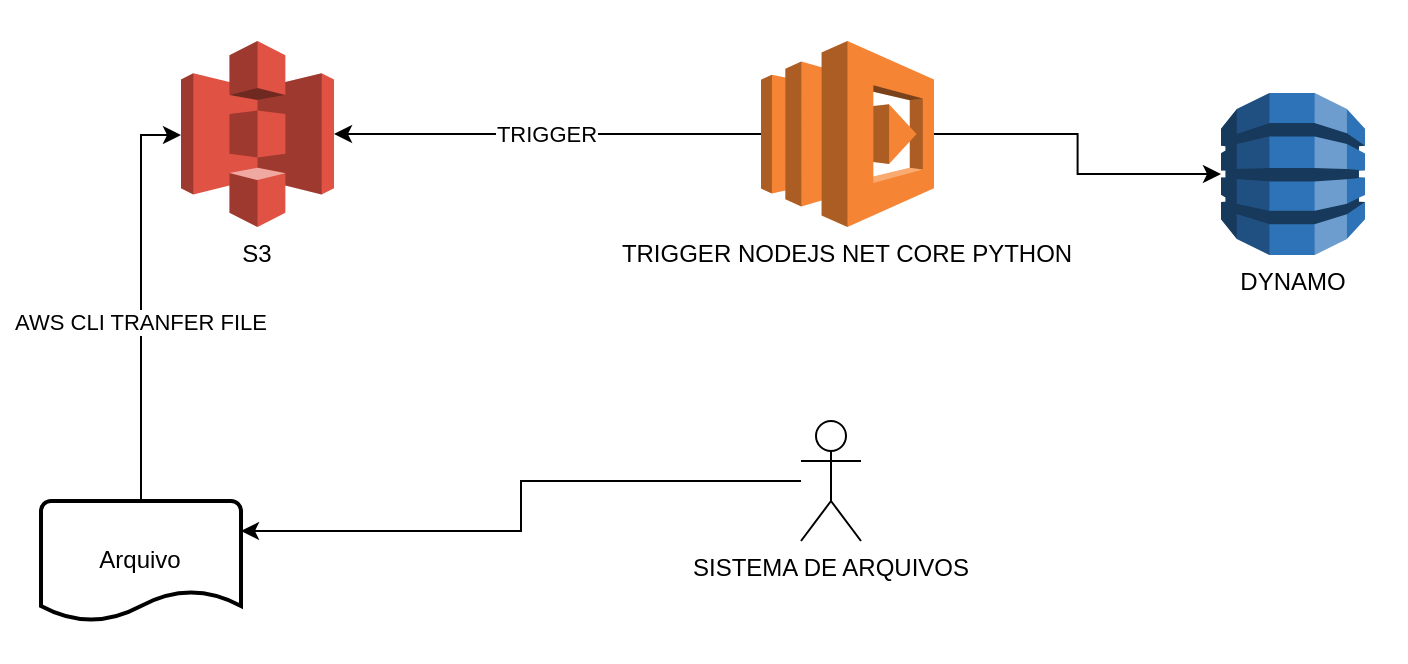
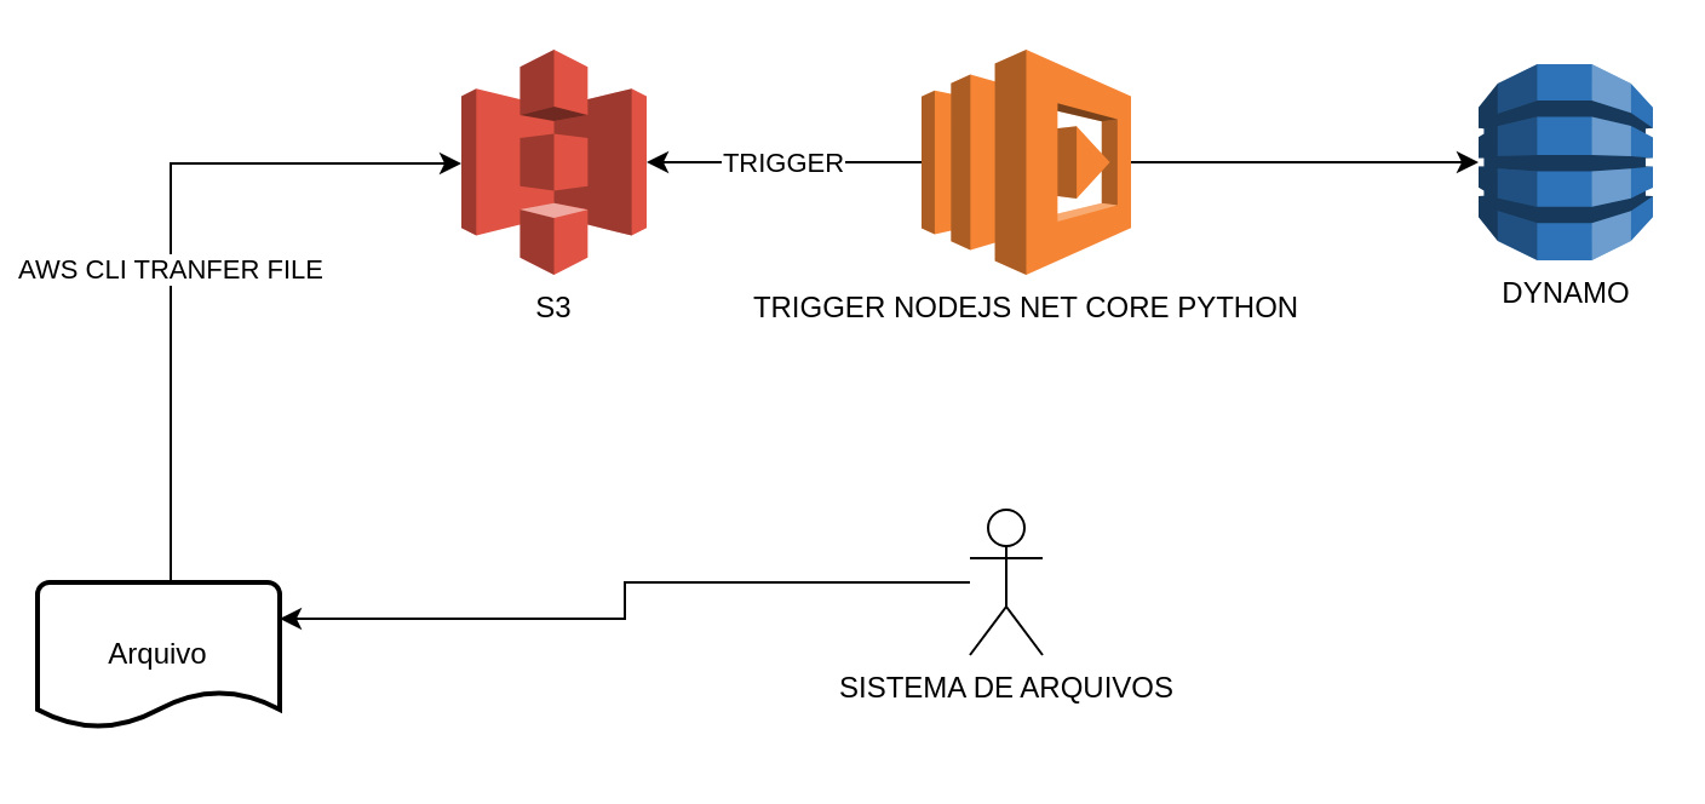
  <mxCell id="0" />
  <mxCell id="1" parent="0" />
  <mxCell id="2" value="TRIGGER" style="edgeStyle=orthogonalEdgeStyle;rounded=0;orthogonalLoop=1;jettySize=auto;html=1;" edge="1" parent="1" source="4" target="6"><mxGeometry relative="1" as="geometry" /></mxCell>
  <mxCell id="3" style="edgeStyle=orthogonalEdgeStyle;rounded=0;orthogonalLoop=1;jettySize=auto;html=1;" edge="1" parent="1" source="4" target="10"><mxGeometry relative="1" as="geometry" /></mxCell>
  <mxCell id="4" value="TRIGGER NODEJS NET CORE PYTHON" style="outlineConnect=0;dashed=0;verticalLabelPosition=bottom;verticalAlign=top;align=center;html=1;shape=mxgraph.aws3.lambda;fillColor=#F58534;gradientColor=none;" vertex="1" parent="1"><mxGeometry x="380" y="20" width="86.5" height="93" as="geometry" /></mxCell>
  <mxCell id="5" value="SISTEMA DE ARQUIVOS" style="shape=umlActor;verticalLabelPosition=bottom;verticalAlign=top;html=1;outlineConnect=0;" vertex="1" parent="1"><mxGeometry x="400" y="210" width="30" height="60" as="geometry" /></mxCell>
- <mxCell id="6" value="S3" style="outlineConnect=0;dashed=0;verticalLabelPosition=bottom;verticalAlign=top;align=center;html=1;shape=mxgraph.aws3.s3;fillColor=#E05243;gradientColor=none;" vertex="1" parent="1"><mxGeometry x="90" y="20" width="76.5" height="93" as="geometry" /></mxCell>
+ <mxCell id="6" value="S3" style="outlineConnect=0;dashed=0;verticalLabelPosition=bottom;verticalAlign=top;align=center;html=1;shape=mxgraph.aws3.s3;fillColor=#E05243;gradientColor=none;" vertex="1" parent="1"><mxGeometry x="190" y="20" width="76.5" height="93" as="geometry" /></mxCell>
  <mxCell id="7" style="edgeStyle=orthogonalEdgeStyle;rounded=0;orthogonalLoop=1;jettySize=auto;html=1;" edge="1" parent="1" source="9" target="6"><mxGeometry relative="1" as="geometry"><Array as="points"><mxPoint x="70" y="67" /></Array></mxGeometry></mxCell>
  <mxCell id="8" value="AWS CLI TRANFER FILE" style="edgeLabel;html=1;align=center;verticalAlign=middle;resizable=0;points=[];" vertex="1" connectable="0" parent="7"><mxGeometry x="-0.116" y="1" relative="1" as="geometry"><mxPoint as="offset" /></mxGeometry></mxCell>
- <mxCell id="9" value="&lt;div&gt;Arquivo&lt;/div&gt;" style="strokeWidth=2;html=1;shape=mxgraph.flowchart.document2;whiteSpace=wrap;size=0.25;" vertex="1" parent="1"><mxGeometry x="20" y="250" width="100" height="60" as="geometry" /></mxCell>
- <mxCell id="10" value="DYNAMO" style="outlineConnect=0;dashed=0;verticalLabelPosition=bottom;verticalAlign=top;align=center;html=1;shape=mxgraph.aws3.dynamo_db;fillColor=#2E73B8;gradientColor=none;" vertex="1" parent="1"><mxGeometry x="610" y="46" width="72" height="81" as="geometry" /></mxCell>
+ <mxCell id="9" value="&lt;div&gt;Arquivo&lt;/div&gt;" style="strokeWidth=2;html=1;shape=mxgraph.flowchart.document2;whiteSpace=wrap;size=0.25;" vertex="1" parent="1"><mxGeometry x="15" y="240" width="100" height="60" as="geometry" /></mxCell>
+ <mxCell id="10" value="DYNAMO" style="outlineConnect=0;dashed=0;verticalLabelPosition=bottom;verticalAlign=top;align=center;html=1;shape=mxgraph.aws3.dynamo_db;fillColor=#2E73B8;gradientColor=none;" vertex="1" parent="1"><mxGeometry x="610" y="26" width="72" height="81" as="geometry" /></mxCell>
  <mxCell id="11" style="edgeStyle=orthogonalEdgeStyle;rounded=0;orthogonalLoop=1;jettySize=auto;html=1;entryX=1;entryY=0.25;entryDx=0;entryDy=0;entryPerimeter=0;" edge="1" parent="1" source="5" target="9"><mxGeometry relative="1" as="geometry" /></mxCell>
